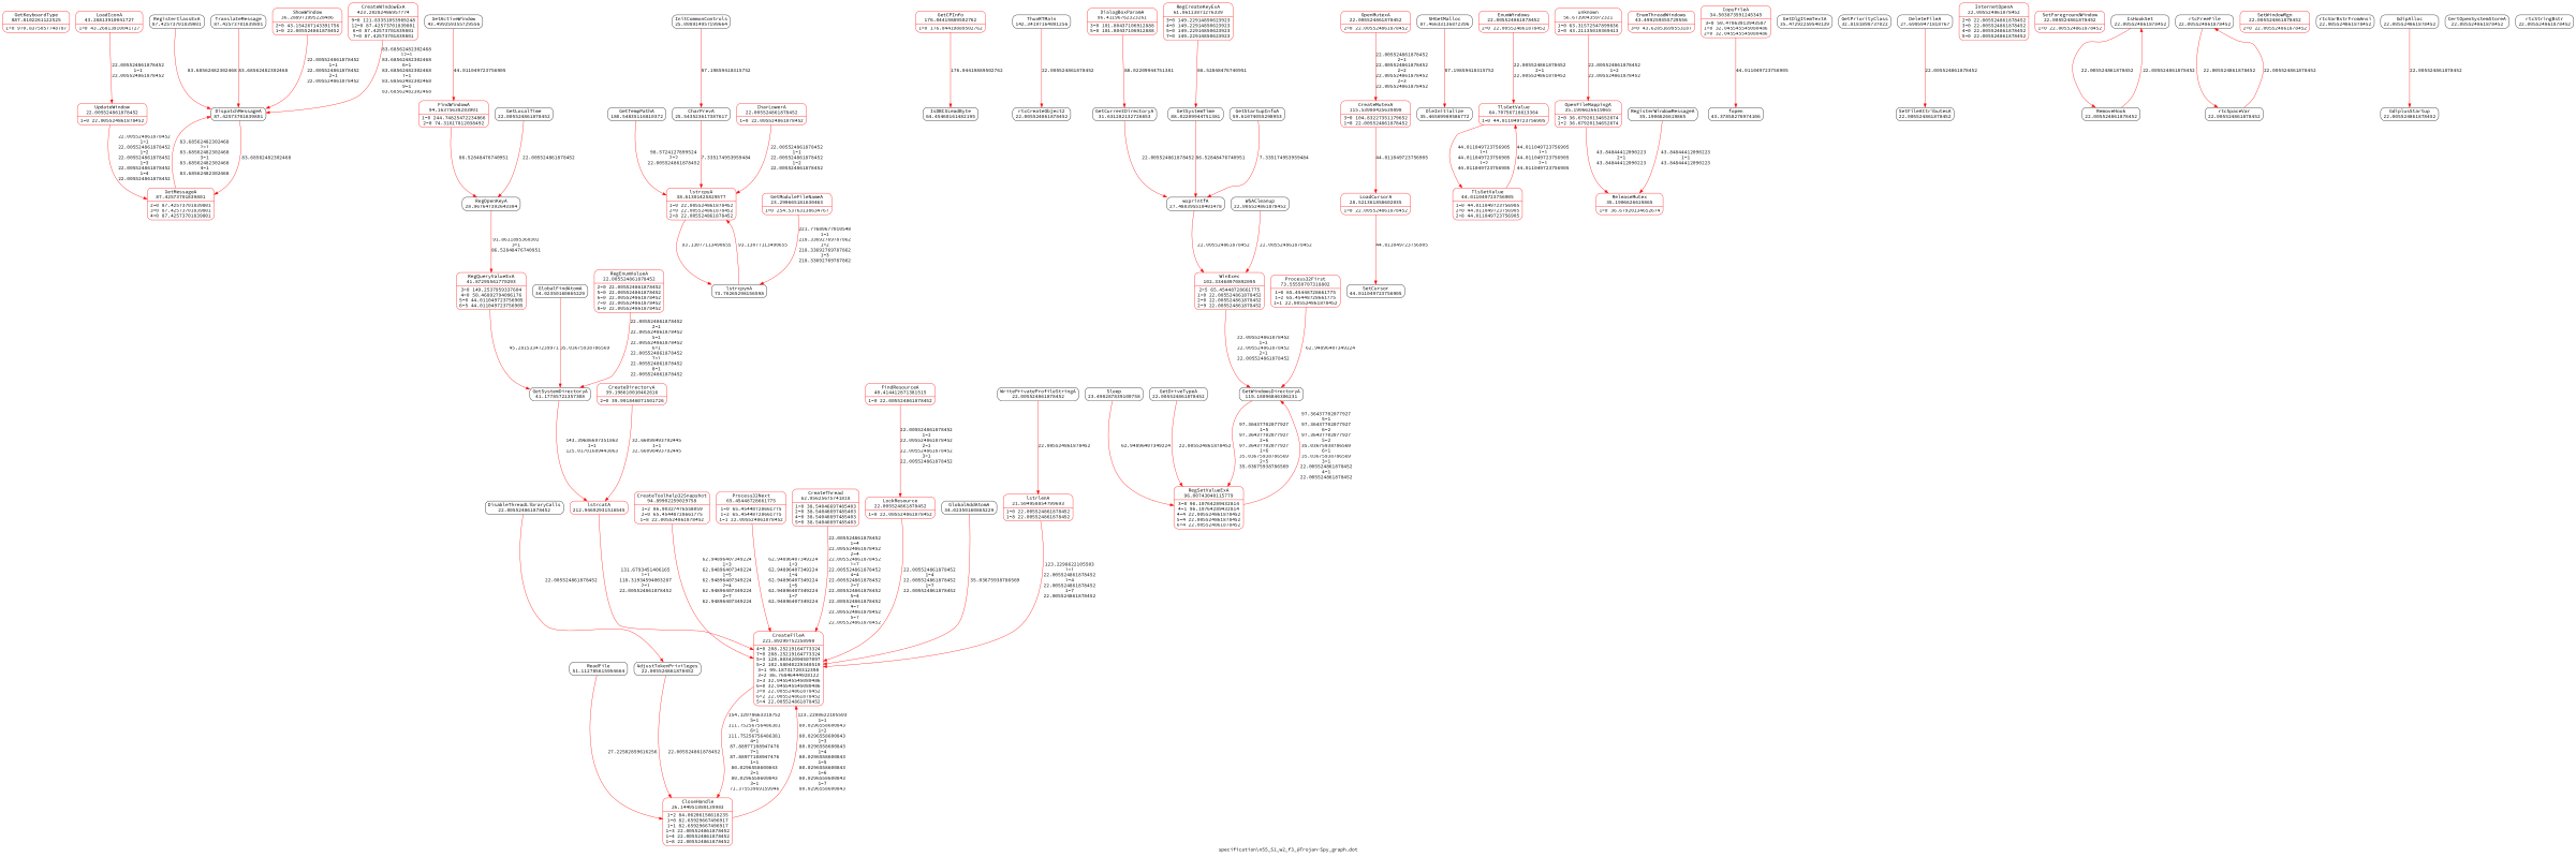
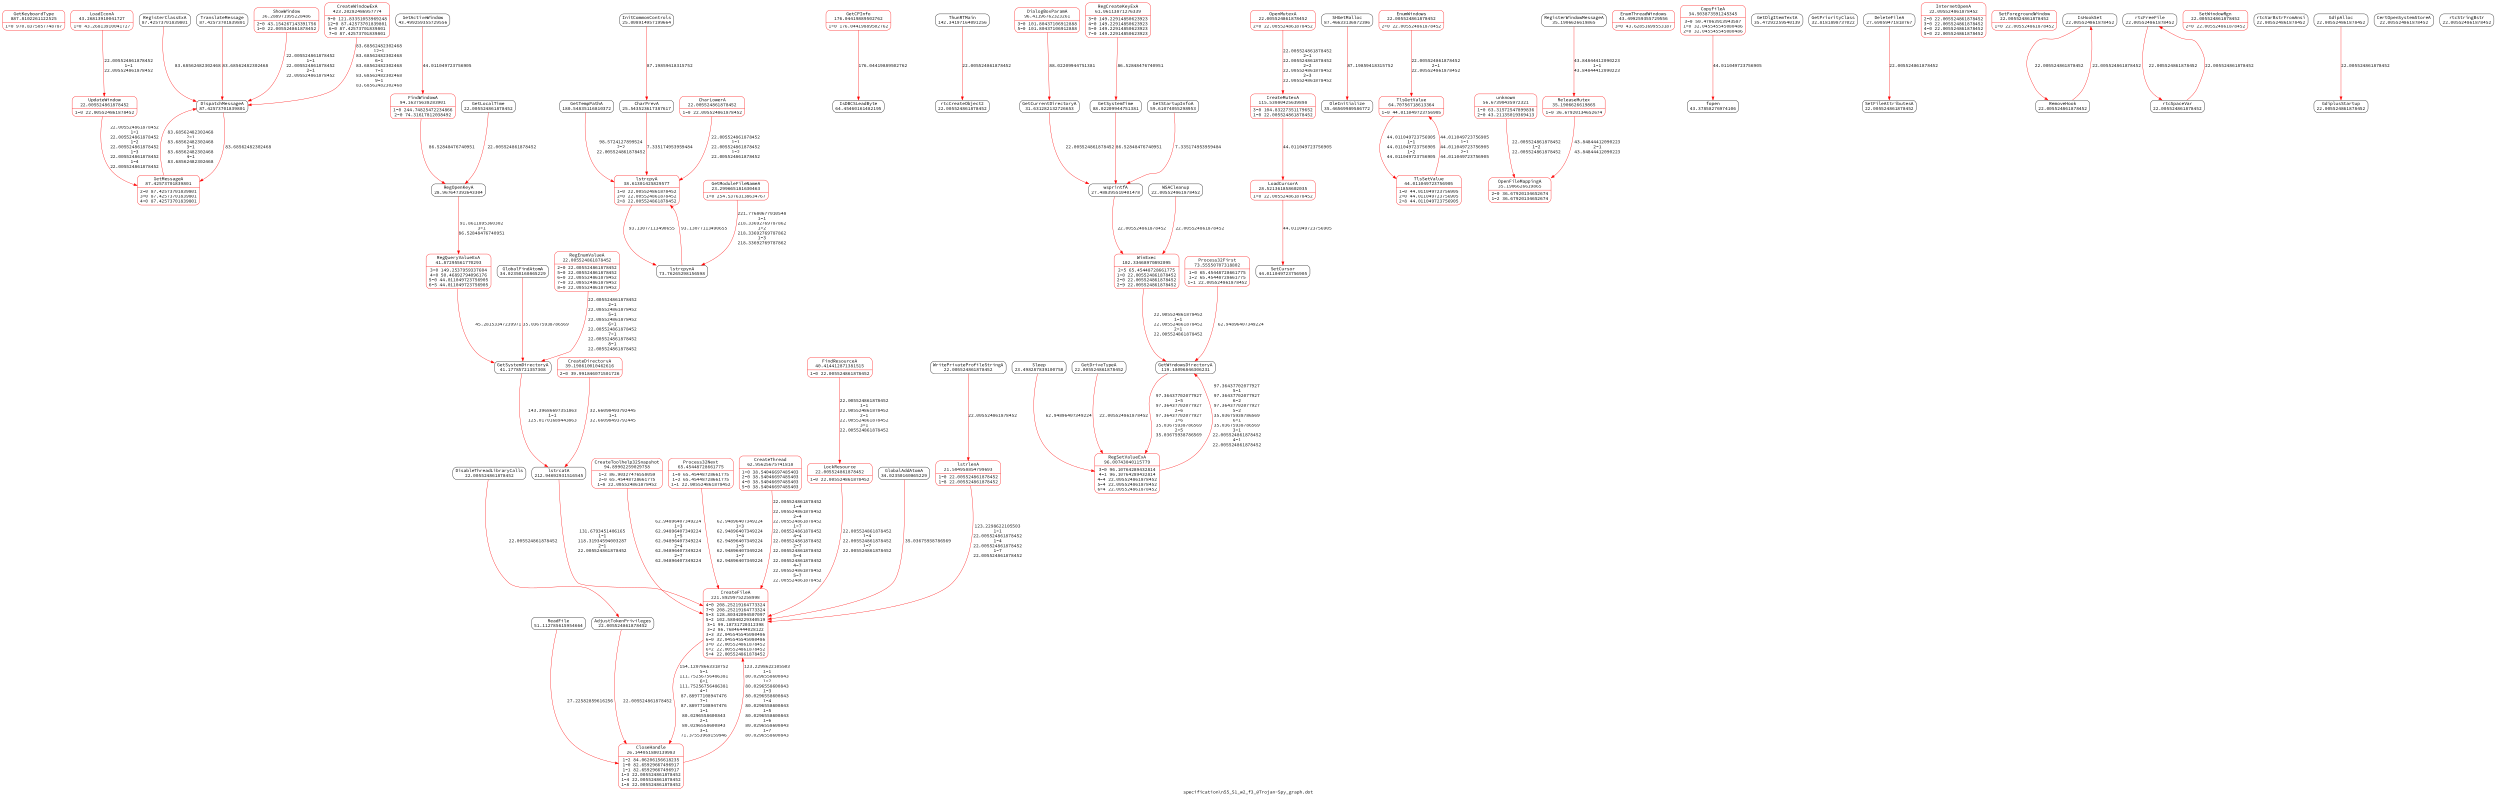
  digraph {
    fontname="Source Code Pro"
    label="specification\\n55_S1_w2_f3_@Trojan-Spy_graph.dot"
    node [color=black fontname="Source Code Pro" shape=record style=rounded]
    edge [color=red fontname="Source Code Pro"]
    n1 [color=red label="{GetKeyboardType\n887.8102261122525|{1=0 970.8375057748787}}"]
    n2 [color=red label="{CreateWindowExA\n423.20282486957774|{9=0 121.83351053969248\n12=0 87.42573701839801\n6=0 87.42573701839801\n7=0 87.42573701839801}}"]
    n3 [label="{DispatchMessageA\n87.42573701839801}"]
    n4 [color=red label="{GetMessageA\n87.42573701839801|{2=0 87.42573701839801\n3=0 87.42573701839801\n4=0 87.42573701839801}}"]
    n5 [color=red label="{CreateFileA\n221.89299752258998|{4=0 208.25219164773324\n7=0 208.25219164773324\n5=3 128.80342094507097\n5=2 102.58040229340519\n3=1 99.18731720312398\n3=2 86.76846444028122\n3=3 32.045545545080486\n6=0 32.045545545080486\n3=0 22.005524861878452\n6=2 22.005524861878452\n5=4 22.005524861878452}}"]
    n6 [color=red label="{CloseHandle\n26.144051880139983|{1=2 84.06206156618235\n1=0 82.65929667496917\n1=1 82.65929667496917\n1=3 22.005524861878452\n1=4 22.005524861878452\n1=8 22.005524861878452}}"]
-   n7 [color=red label="{lstrcatA\n212.94692931516545}"]
+   n7 [label="{lstrcatA\n212.94692931516545}"]
    n8 [label="{GetTempPathA\n180.54835116810372}"]
    n9 [color=red label="{lstrcpyA\n38.61301425829577|{1=0 22.005524861878452\n2=0 22.005524861878452\n2=8 22.005524861878452}}"]
    n10 [label="{lstrcpynA\n73.76265298156598}"]
    n11 [color=red label="{GetCPInfo\n176.04419889502762|{1=0 176.04419889502762}}"]
    n12 [label="{IsDBCSLeadByte\n64.45460161482195}"]
    n13 [label="{ThunRTMain\n142.34197164091256}"]
    n14 [label="{rtcCreateObject2\n22.005524861878452}"]
    n15 [label="{GetWindowsDirectoryA\n119.18096846306231}"]
    n16 [color=red label="{RegSetValueExA\n96.00743040115779|{3=0 96.10764289432814\n4=1 96.10764289432814\n4=4 22.005524861878452\n5=4 22.005524861878452\n6=4 22.005524861878452}}"]
    n17 [color=red label="{CreateMutexA\n115.53080425639898|{3=0 104.83227351179652\n1=0 22.005524861878452}}"]
    n18 [color=red label="{LoadCursorA\n28.521361858602035|{1=0 22.005524861878452}}"]
    n19 [label="{SetCursor\n44.011049723756905}"]
    n20 [color=red label="{WinExec\n102.33468970892095|{2=5 65.45448728661775\n1=0 22.005524861878452\n2=0 22.005524861878452\n2=9 22.005524861878452}}"]
    n21 [color=red label="{DialogBoxParamA\n96.41196762323261|{3=0 101.80437106912888\n5=0 101.80437106912888}}"]
    n22 [label="{GetCurrentDirectoryA\n31.631282132726653}"]
    n23 [label="{wsprintfA\n27.488395510401478}"]
    n24 [color=red label="{CreateToolhelp32Snapshot\n94.89902259029758|{1=2 86.90327476558059\n2=0 65.45448728661775\n1=8 22.005524861878452}}"]
    n25 [color=red label="{FindWindowA\n94.16375638283901|{1=0 244.74825472234866\n2=0 74.31617812038492}}"]
    n26 [label="{RegOpenKeyA\n28.967647392643304}"]
    n27 [color=red label="{RegQueryValueExA\n41.87295561770293|{3=0 149.2537959337604\n4=0 50.46892794096176\n5=0 44.011049723756905\n6=5 44.011049723756905}}"]
    n28 [label="{GetSystemTime\n88.02209944751381}"]
    n29 [label="{SHGetMalloc\n87.46633136872396}"]
    n30 [label="{OleInitialize\n35.46569989586772}"]
    n31 [label="{RegisterClassExA\n87.42573701839801}"]
    n32 [label="{TranslateMessage\n87.42573701839801}"]
    n33 [color=red label="{Process32First\n73.55550707318802|{1=0 65.45448728661775\n1=2 65.45448728661775\n1=1 22.005524861878452}}"]
    n34 [color=red label="{Process32Next\n65.45448728661775|{1=0 65.45448728661775\n1=2 65.45448728661775\n1=1 22.005524861878452}}"]
    n35 [color=red label="{TlsGetValue\n64.70756718613364|{1=0 44.011049723756905}}"]
    n36 [color=red label="{TlsSetValue\n44.011049723756905|{1=0 44.011049723756905\n2=0 44.011049723756905\n2=8 44.011049723756905}}"]
    n37 [color=red label="{CreateThread\n62.95625675741818|{1=0 38.54046697485403\n2=0 38.54046697485403\n4=0 38.54046697485403\n5=0 38.54046697485403}}"]
    n38 [color=red label="{RegCreateKeyExA\n61.06113871276339|{3=0 149.22914850623923\n4=0 149.22914850623923\n5=0 149.22914850623923\n7=0 149.22914850623923}}"]
    n39 [label="{GetStartupInfoA\n59.61074055298953}"]
    n40 [color=red label="{unknown\n56.67390435972321|{1=0 63.31572547899836\n2=0 43.21135019369413}}"]
    n41 [color=red label="{OpenFileMappingA\n35.1906626619865|{2=0 36.67920134652674\n1=2 36.67920134652674}}"]
    n42 [color=red label="{ReleaseMutex\n35.1906626619865|{1=0 36.67920134652674}}"]
    n43 [label="{ReadFile\n51.112785615954664}"]
    n44 [label="{GetActiveWindow\n43.499259355729556}"]
    n45 [color=red label="{EnumThreadWindows\n43.499259355729556|{3=0 43.62851699553187}}"]
    n46 [label="{fopen\n43.37858276974106}"]
    n47 [color=red label="{LoadIconA\n43.26813910041727|{1=0 43.26813910041727}}"]
    n48 [color=red label="{UpdateWindow\n22.005524861878452|{1=0 22.005524861878452}}"]
    n49 [label="{GetSystemDirectoryA\n41.17785721357308}"]
    n50 [color=red label="{FindResourceA\n40.414412871381515|{1=0 22.005524861878452}}"]
    n51 [color=red label="{LockResource\n22.005524861878452|{1=0 22.005524861878452}}"]
    n52 [color=red label="{CreateDirectoryA\n39.198610010462616|{2=0 39.991846071501726}}"]
    n53 [color=red label="{ShowWindow\n36.288971995228486|{2=0 43.154267143391756\n1=0 22.005524861878452}}"]
    n54 [label="{GetDlgItemTextA\n35.47292259540139}"]
    n55 [label="{RegisterWindowMessageA\n35.1906626619865}"]
    n56 [color=red label="{CopyFileA\n34.503873591245345|{3=0 50.47063913943587\n1=0 32.045545545080486\n2=0 32.045545545080486}}"]
    n57 [label="{GlobalFindAtomA\n34.02350160865229}"]
    n58 [label="{GlobalAddAtomA\n34.02350160865229}"]
    n59 [label="{GetPriorityClass\n32.8181898737022}"]
    n60 [label="{DeleteFileA\n27.69059471818767}"]
    n61 [label="{SetFileAttributesA\n22.005524861878452}"]
    n62 [label="{CharPrevA\n25.543523617387617}"]
    n63 [label="{InitCommonControls\n25.008914957199664}"]
    n64 [label="{Sleep\n23.498287839100758}"]
    n65 [color=red label="{GetModuleFileNameA\n23.299665181630463|{1=0 254.53763138634767}}"]
    n66 [label="{AdjustTokenPrivileges\n22.005524861878452}"]
    n67 [color=red label="{RegEnumValueA\n22.005524861878452|{2=0 22.005524861878452\n5=0 22.005524861878452\n6=0 22.005524861878452\n7=0 22.005524861878452\n8=0 22.005524861878452}}"]
    n68 [color=red label="{InternetOpenA\n22.005524861878452|{2=0 22.005524861878452\n3=0 22.005524861878452\n4=0 22.005524861878452\n5=0 22.005524861878452}}"]
    n69 [color=red label="{SetForegroundWindow\n22.005524861878452|{1=0 22.005524861878452}}"]
    n70 [color=red label="{EnumWindows\n22.005524861878452|{2=0 22.005524861878452}}"]
    n71 [label="{IsHookSet\n22.005524861878452}"]
    n72 [label="{RemoveHook\n22.005524861878452}"]
    n73 [label="{rtcFreeFile\n22.005524861878452}"]
    n74 [label="{rtcSpaceVar\n22.005524861878452}"]
    n75 [label="{DisableThreadLibraryCalls\n22.005524861878452}"]
    n76 [label="{WritePrivateProfileStringA\n22.005524861878452}"]
    n77 [color=red label="{lstrlenA\n21.504958854799693|{1=0 22.005524861878452\n1=8 22.005524861878452}}"]
    n78 [label="{GetDriveTypeA\n22.005524861878452}"]
    n79 [color=red label="{SetWindowRgn\n22.005524861878452|{2=0 22.005524861878452}}"]
    n80 [label="{WSACleanup\n22.005524861878452}"]
    n81 [color=red label="{OpenMutexA\n22.005524861878452|{2=0 22.005524861878452}}"]
    n82 [color=red label="{CharLowerA\n22.005524861878452|{1=0 22.005524861878452}}"]
    n83 [label="{rtcVarBstrFromAnsi\n22.005524861878452}"]
    n84 [label="{GdiplusStartup\n22.005524861878452}"]
    n85 [label="{GdipAlloc\n22.005524861878452}"]
    n86 [label="{GetLocalTime\n22.005524861878452}"]
    n87 [label="{CertOpenSystemStoreA\n22.005524861878452}"]
    n88 [label="{rtcStringBstr\n22.005524861878452}"]
    n2 -> n3 [label="83.68562482302468\n12=1\n83.68562482302468\n6=1\n83.68562482302468\n7=1\n83.68562482302468\n9=1\n83.68562482302468"]
    n3 -> n4 [label=83.68562482302468]
    n4 -> n3 [label="83.68562482302468\n2=1\n83.68562482302468\n3=1\n83.68562482302468\n4=1\n83.68562482302468"]
    n5 -> n6 [label="154.12078663318752\n5=1\n111.75256756486381\n6=1\n111.75256756486381\n4=1\n87.88977108947476\n7=1\n87.88977108947476\n1=1\n80.0296558600843\n2=1\n80.0296558600843\n3=1\n71.37553969159946"]
    n6 -> n5 [label="123.2298622105503\n1=1\n80.0296558600843\n1=2\n80.0296558600843\n1=3\n80.0296558600843\n1=4\n80.0296558600843\n1=5\n80.0296558600843\n1=6\n80.0296558600843\n1=7\n80.0296558600843"]
    n7 -> n5 [label="131.6793451406165\n1=1\n118.31934594003287\n2=1\n22.005524861878452"]
    n8 -> n9 [label="98.5724127899524\n2=2\n22.005524861878452"]
    n9 -> n10 [label=93.13077113490655]
    n10 -> n9 [label=93.13077113490655]
    n11 -> n12 [label=176.04419889502762]
    n13 -> n14 [label=22.005524861878452]
    n15 -> n16 [label="97.36437702077927\n1=5\n97.36437702077927\n2=6\n97.36437702077927\n1=6\n35.03675938786569\n2=5\n35.03675938786569"]
    n16 -> n15 [label="97.36437702077927\n5=1\n97.36437702077927\n6=2\n97.36437702077927\n5=2\n35.03675938786569\n6=1\n35.03675938786569\n3=1\n22.005524861878452\n4=1\n22.005524861878452"]
    n17 -> n18 [label=44.011049723756905]
    n18 -> n19 [label=44.011049723756905]
    n20 -> n15 [label="22.005524861878452\n1=1\n22.005524861878452\n2=1\n22.005524861878452"]
    n21 -> n22 [label=88.02209944751381]
    n22 -> n23 [label=22.005524861878452]
    n23 -> n20 [label=22.005524861878452]
    n24 -> n5 [label="62.94896407349224\n1=3\n62.94896407349224\n1=5\n62.94896407349224\n2=4\n62.94896407349224\n2=7\n62.94896407349224"]
    n25 -> n26 [label=86.52848476740951]
    n26 -> n27 [label="91.8611895360302\n3=1\n86.52848476740951"]
    n27 -> n49 [label=45.28153347239971]
    n28 -> n23 [label=86.52848476740951]
    n29 -> n30 [label=87.19859418315752]
    n31 -> n3 [label=83.68562482302468]
    n32 -> n3 [label=83.68562482302468]
    n33 -> n15 [label=62.94896407349224]
    n34 -> n5 [label="62.94896407349224\n1=3\n62.94896407349224\n1=4\n62.94896407349224\n1=5\n62.94896407349224\n1=7\n62.94896407349224"]
    n35 -> n36 [label="44.011049723756905\n1=1\n44.011049723756905\n1=2\n44.011049723756905"]
    n36 -> n35 [label="44.011049723756905\n1=1\n44.011049723756905\n2=1\n44.011049723756905"]
    n37 -> n5 [label="22.005524861878452\n1=4\n22.005524861878452\n2=4\n22.005524861878452\n1=7\n22.005524861878452\n4=4\n22.005524861878452\n2=7\n22.005524861878452\n5=4\n22.005524861878452\n4=7\n22.005524861878452\n5=7\n22.005524861878452"]
    n38 -> n28 [label=86.52848476740951]
    n39 -> n23 [label=7.335174953959484]
    n40 -> n41 [label="22.005524861878452\n1=2\n22.005524861878452"]
-   n41 -> n42 [label="43.84844412090223\n2=1\n43.84844412090223"]
+   n42 -> n41 [label="43.84844412090223\n2=1\n43.84844412090223"]
    n43 -> n6 [label=27.22582859616256]
    n44 -> n25 [label=44.011049723756905]
    n47 -> n48 [label="22.005524861878452\n1=1\n22.005524861878452"]
    n48 -> n4 [label="22.005524861878452\n1=1\n22.005524861878452\n1=2\n22.005524861878452\n1=3\n22.005524861878452\n1=4\n22.005524861878452"]
    n49 -> n7 [label="143.39686697351863\n1=1\n125.01701689443863"]
    n50 -> n51 [label="22.005524861878452\n1=1\n22.005524861878452\n2=1\n22.005524861878452\n3=1\n22.005524861878452"]
    n51 -> n5 [label="22.005524861878452\n1=4\n22.005524861878452\n1=7\n22.005524861878452"]
    n52 -> n7 [label="32.66098493792445\n1=1\n32.66098493792445"]
    n53 -> n3 [label="22.005524861878452\n1=1\n22.005524861878452\n2=1\n22.005524861878452"]
    n55 -> n42 [label="43.84844412090223\n1=1\n43.84844412090223"]
    n56 -> n46 [label=44.011049723756905]
    n57 -> n49 [label=35.03675938786569]
    n58 -> n5 [label=35.03675938786569]
    n60 -> n61 [label=22.005524861878452]
    n62 -> n9 [label=7.335174953959484]
    n63 -> n62 [label=87.19859418315752]
    n64 -> n16 [label=62.94896407349224]
    n65 -> n10 [label="221.77680677010548\n1=1\n218.33692769787862\n1=2\n218.33692769787862\n1=3\n218.33692769787862"]
    n66 -> n6 [label=22.005524861878452]
    n67 -> n49 [label="22.005524861878452\n2=1\n22.005524861878452\n5=1\n22.005524861878452\n6=1\n22.005524861878452\n7=1\n22.005524861878452\n8=1\n22.005524861878452"]
    n70 -> n35 [label="22.005524861878452\n2=1\n22.005524861878452"]
    n71 -> n72 [label=22.005524861878452]
    n72 -> n71 [label=22.005524861878452]
    n73 -> n74 [label=22.005524861878452]
    n74 -> n73 [label=22.005524861878452]
    n75 -> n66 [label=22.005524861878452]
    n76 -> n77 [label=22.005524861878452]
    n77 -> n5 [label="123.2298622105503\n1=1\n22.005524861878452\n1=4\n22.005524861878452\n1=7\n22.005524861878452"]
    n78 -> n16 [label=22.005524861878452]
    n80 -> n20 [label=22.005524861878452]
    n81 -> n17 [label="22.005524861878452\n2=1\n22.005524861878452\n2=2\n22.005524861878452\n2=3\n22.005524861878452"]
    n82 -> n9 [label="22.005524861878452\n1=1\n22.005524861878452\n1=2\n22.005524861878452"]
    n85 -> n84 [label=22.005524861878452]
    n86 -> n26 [label=22.005524861878452]
  }
